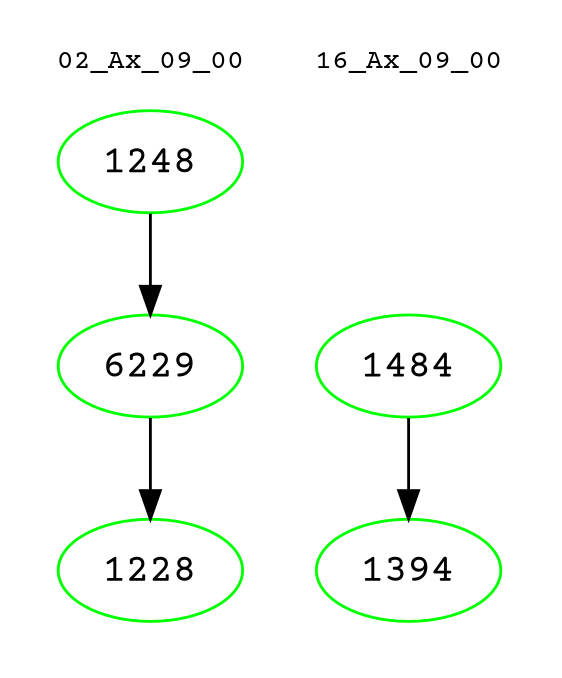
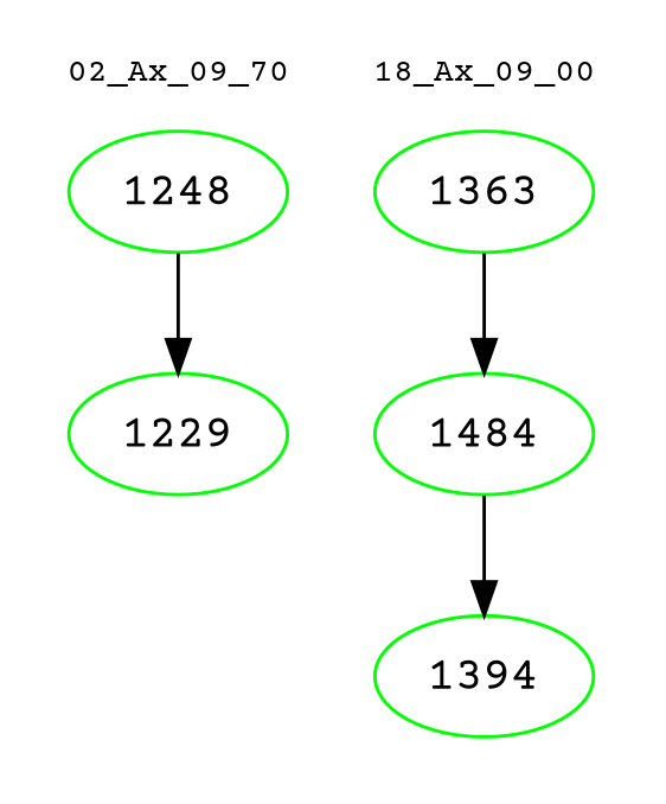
  digraph {
    fontname="Courier Prime"
    node [color=green fontname="Courier Prime"]
    edge [color=black fontname="Courier Prime"]
    n1 [label=1248]
-   n2 [label=6229]
-   n3 [label=1228]
+   n2 [label=1229]
+   n4 [label=1363]
    n5 [label=1484]
    n6 [label=1394]
    subgraph cluster_1 {
      color=white
      fontsize=10
-     label="02_Ax_09_00"
+     label="02_Ax_09_70"
      n1
      n2
-     n3
    }
    subgraph cluster_2 {
      color=white
      fontsize=10
-     label="16_Ax_09_00"
+     label="18_Ax_09_00"
+     n4
      n5
      n6
    }
    n1 -> n2
-   n2 -> n3
+   n4 -> n5
    n5 -> n6
  }
